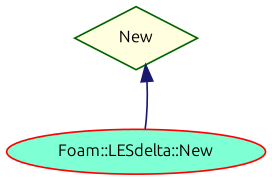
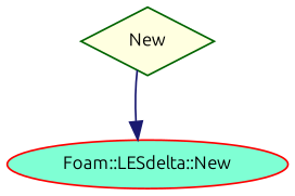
  digraph {
    rankdir=TB
    fontname=Ubuntu
    node [fontname=Ubuntu fontsize=10 style=filled]
    n1 [color=darkgreen fillcolor=lightyellow fontcolor=black height=0.2 label=New shape=diamond width=0.4]
    n2 [color=red height=0.2 label="Foam::LESdelta::New" shape=ellipse width=0.4 fillcolor=aquamarine]
-   n2 -> n1 [color=midnightblue fontname=Ubuntu fontsize=10 labelfontname=FreeSans labelfontsize=10 style=solid]
+   n1 -> n2 [color=midnightblue fontname=Ubuntu fontsize=10 labelfontname=FreeSans labelfontsize=10 style=solid]
  }
